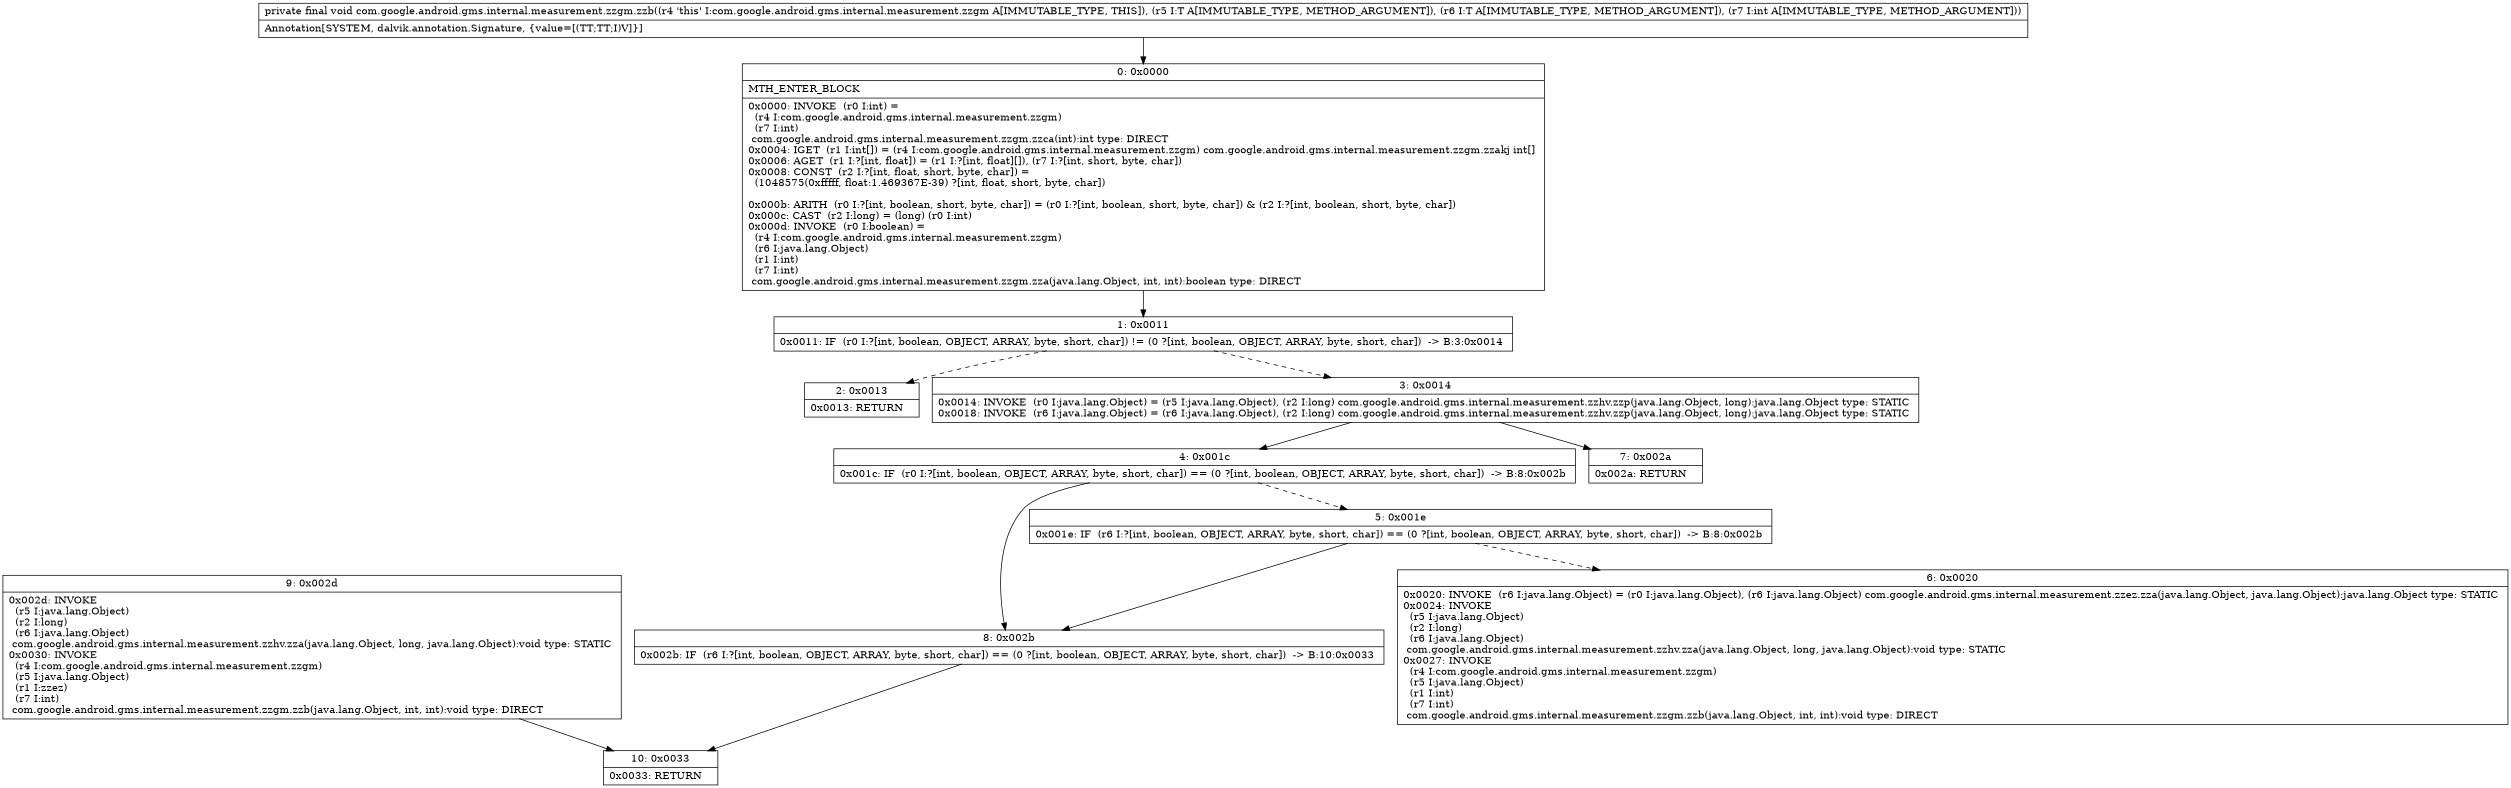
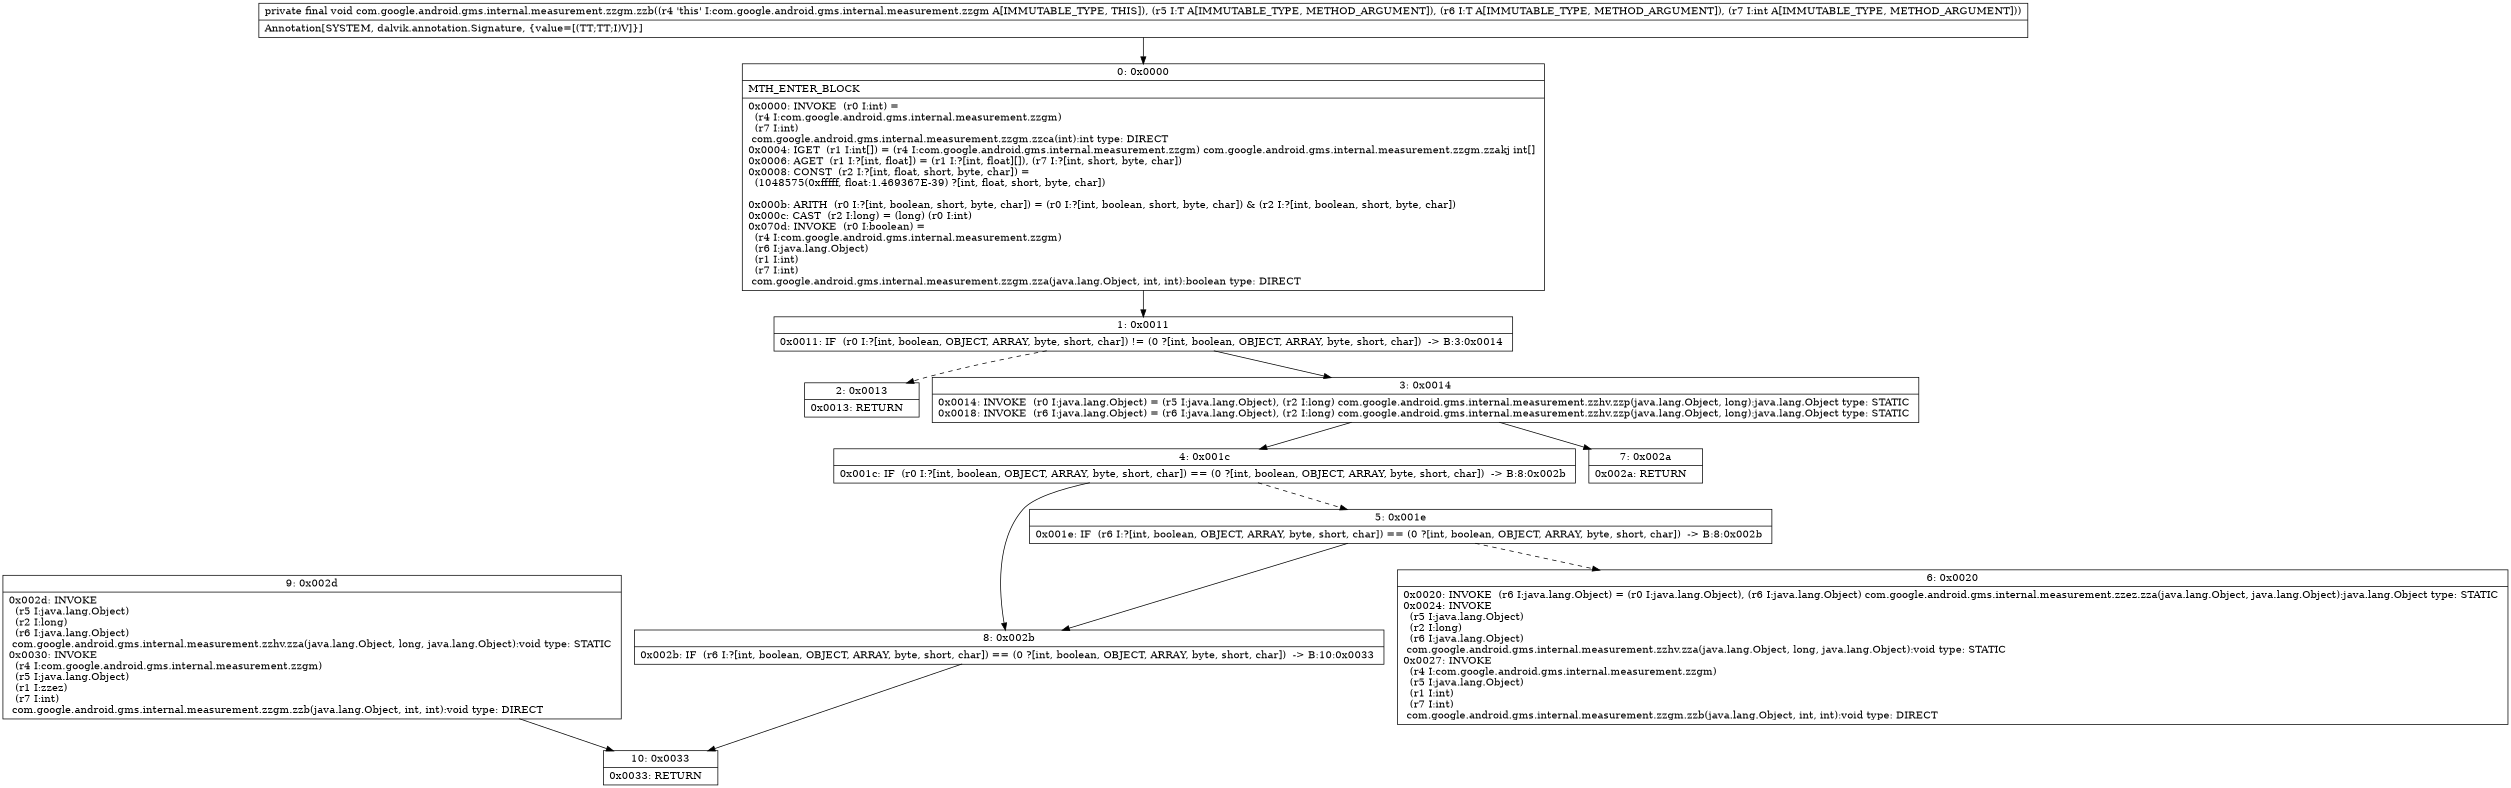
  digraph {
    node [shape=record]
-   n1 [label="{0\:\ 0x0000|MTH_ENTER_BLOCK\l|0x0000: INVOKE  (r0 I:int) = \l  (r4 I:com.google.android.gms.internal.measurement.zzgm)\l  (r7 I:int)\l com.google.android.gms.internal.measurement.zzgm.zzca(int):int type: DIRECT \l0x0004: IGET  (r1 I:int[]) = (r4 I:com.google.android.gms.internal.measurement.zzgm) com.google.android.gms.internal.measurement.zzgm.zzakj int[] \l0x0006: AGET  (r1 I:?[int, float]) = (r1 I:?[int, float][]), (r7 I:?[int, short, byte, char]) \l0x0008: CONST  (r2 I:?[int, float, short, byte, char]) = \l  (1048575(0xfffff, float:1.469367E\-39) ?[int, float, short, byte, char])\l \l0x000b: ARITH  (r0 I:?[int, boolean, short, byte, char]) = (r0 I:?[int, boolean, short, byte, char]) & (r2 I:?[int, boolean, short, byte, char]) \l0x000c: CAST  (r2 I:long) = (long) (r0 I:int) \l0x000d: INVOKE  (r0 I:boolean) = \l  (r4 I:com.google.android.gms.internal.measurement.zzgm)\l  (r6 I:java.lang.Object)\l  (r1 I:int)\l  (r7 I:int)\l com.google.android.gms.internal.measurement.zzgm.zza(java.lang.Object, int, int):boolean type: DIRECT \l}"]
+   n1 [label="{0\:\ 0x0000|MTH_ENTER_BLOCK\l|0x0000: INVOKE  (r0 I:int) = \l  (r4 I:com.google.android.gms.internal.measurement.zzgm)\l  (r7 I:int)\l com.google.android.gms.internal.measurement.zzgm.zzca(int):int type: DIRECT \l0x0004: IGET  (r1 I:int[]) = (r4 I:com.google.android.gms.internal.measurement.zzgm) com.google.android.gms.internal.measurement.zzgm.zzakj int[] \l0x0006: AGET  (r1 I:?[int, float]) = (r1 I:?[int, float][]), (r7 I:?[int, short, byte, char]) \l0x0008: CONST  (r2 I:?[int, float, short, byte, char]) = \l  (1048575(0xfffff, float:1.469367E\-39) ?[int, float, short, byte, char])\l \l0x000b: ARITH  (r0 I:?[int, boolean, short, byte, char]) = (r0 I:?[int, boolean, short, byte, char]) & (r2 I:?[int, boolean, short, byte, char]) \l0x000c: CAST  (r2 I:long) = (long) (r0 I:int) \l0x070d: INVOKE  (r0 I:boolean) = \l  (r4 I:com.google.android.gms.internal.measurement.zzgm)\l  (r6 I:java.lang.Object)\l  (r1 I:int)\l  (r7 I:int)\l com.google.android.gms.internal.measurement.zzgm.zza(java.lang.Object, int, int):boolean type: DIRECT \l}"]
    n2 [label="{1\:\ 0x0011|0x0011: IF  (r0 I:?[int, boolean, OBJECT, ARRAY, byte, short, char]) != (0 ?[int, boolean, OBJECT, ARRAY, byte, short, char])  \-\> B:3:0x0014 \l}"]
    n3 [label="{2\:\ 0x0013|0x0013: RETURN   \l}"]
    n4 [label="{3\:\ 0x0014|0x0014: INVOKE  (r0 I:java.lang.Object) = (r5 I:java.lang.Object), (r2 I:long) com.google.android.gms.internal.measurement.zzhv.zzp(java.lang.Object, long):java.lang.Object type: STATIC \l0x0018: INVOKE  (r6 I:java.lang.Object) = (r6 I:java.lang.Object), (r2 I:long) com.google.android.gms.internal.measurement.zzhv.zzp(java.lang.Object, long):java.lang.Object type: STATIC \l}"]
    n5 [label="{4\:\ 0x001c|0x001c: IF  (r0 I:?[int, boolean, OBJECT, ARRAY, byte, short, char]) == (0 ?[int, boolean, OBJECT, ARRAY, byte, short, char])  \-\> B:8:0x002b \l}"]
    n6 [label="{7\:\ 0x002a|0x002a: RETURN   \l}"]
    n7 [label="{5\:\ 0x001e|0x001e: IF  (r6 I:?[int, boolean, OBJECT, ARRAY, byte, short, char]) == (0 ?[int, boolean, OBJECT, ARRAY, byte, short, char])  \-\> B:8:0x002b \l}"]
    n8 [label="{8\:\ 0x002b|0x002b: IF  (r6 I:?[int, boolean, OBJECT, ARRAY, byte, short, char]) == (0 ?[int, boolean, OBJECT, ARRAY, byte, short, char])  \-\> B:10:0x0033 \l}"]
    n9 [label="{6\:\ 0x0020|0x0020: INVOKE  (r6 I:java.lang.Object) = (r0 I:java.lang.Object), (r6 I:java.lang.Object) com.google.android.gms.internal.measurement.zzez.zza(java.lang.Object, java.lang.Object):java.lang.Object type: STATIC \l0x0024: INVOKE  \l  (r5 I:java.lang.Object)\l  (r2 I:long)\l  (r6 I:java.lang.Object)\l com.google.android.gms.internal.measurement.zzhv.zza(java.lang.Object, long, java.lang.Object):void type: STATIC \l0x0027: INVOKE  \l  (r4 I:com.google.android.gms.internal.measurement.zzgm)\l  (r5 I:java.lang.Object)\l  (r1 I:int)\l  (r7 I:int)\l com.google.android.gms.internal.measurement.zzgm.zzb(java.lang.Object, int, int):void type: DIRECT \l}"]
    n10 [label="{10\:\ 0x0033|0x0033: RETURN   \l}"]
    n11 [label="{9\:\ 0x002d|0x002d: INVOKE  \l  (r5 I:java.lang.Object)\l  (r2 I:long)\l  (r6 I:java.lang.Object)\l com.google.android.gms.internal.measurement.zzhv.zza(java.lang.Object, long, java.lang.Object):void type: STATIC \l0x0030: INVOKE  \l  (r4 I:com.google.android.gms.internal.measurement.zzgm)\l  (r5 I:java.lang.Object)\l  (r1 I:zzez)\l  (r7 I:int)\l com.google.android.gms.internal.measurement.zzgm.zzb(java.lang.Object, int, int):void type: DIRECT \l}"]
    n12 [label="{private final void com.google.android.gms.internal.measurement.zzgm.zzb((r4 'this' I:com.google.android.gms.internal.measurement.zzgm A[IMMUTABLE_TYPE, THIS]), (r5 I:T A[IMMUTABLE_TYPE, METHOD_ARGUMENT]), (r6 I:T A[IMMUTABLE_TYPE, METHOD_ARGUMENT]), (r7 I:int A[IMMUTABLE_TYPE, METHOD_ARGUMENT]))  | Annotation[SYSTEM, dalvik.annotation.Signature, \{value=[(TT;TT;I)V]\}]\l}"]
    n1 -> n2
    n2 -> n3 [style=dashed]
-   n2 -> n4 [style=dashed]
+   n2 -> n4
    n4 -> n5
    n4 -> n6
    n5 -> n7 [style=dashed]
    n5 -> n8
    n7 -> n8
    n7 -> n9 [style=dashed]
    n8 -> n10
    n11 -> n10
    n12 -> n1
  }
